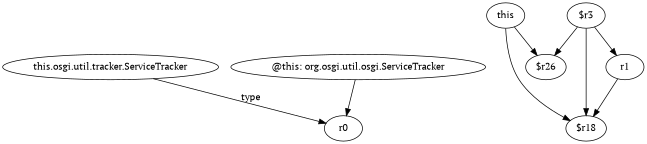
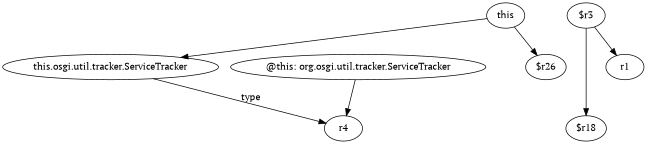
  digraph {
    fontname="PT Serif"
    node [fontname="PT Serif"]
    edge [fontname="PT Serif"]
-   n1 [label=r0]
+   n1 [label=r4]
    n2 [label="$r3"]
    n3 [label=r1]
    n4 [label="$r18"]
    n5 [label="$r26"]
-   n6 [label="@this: org.osgi.util.osgi.ServiceTracker"]
+   n6 [label="@this: org.osgi.util.tracker.ServiceTracker"]
    n7 [label="this.osgi.util.tracker.ServiceTracker"]
    n8 [label=this]
    n2 -> n3
    n2 -> n4
-   n2 -> n5
-   n3 -> n4
    n6 -> n1
    n7 -> n1 [label=type]
-   n8 -> n4
+   n8 -> n7
    n8 -> n5
  }
